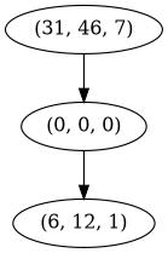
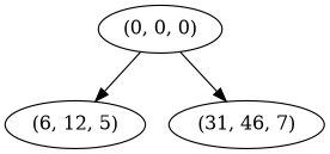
  digraph {
    "(0, 0, 0)"
-   "(6, 12, 5)" [label="(6, 12, 1)"]
+   "(6, 12, 5)"
    n3 [label="(31, 46, 7)"]
    "(0, 0, 0)" -> "(6, 12, 5)"
-   n3 -> "(0, 0, 0)"
+   "(0, 0, 0)" -> n3
  }
